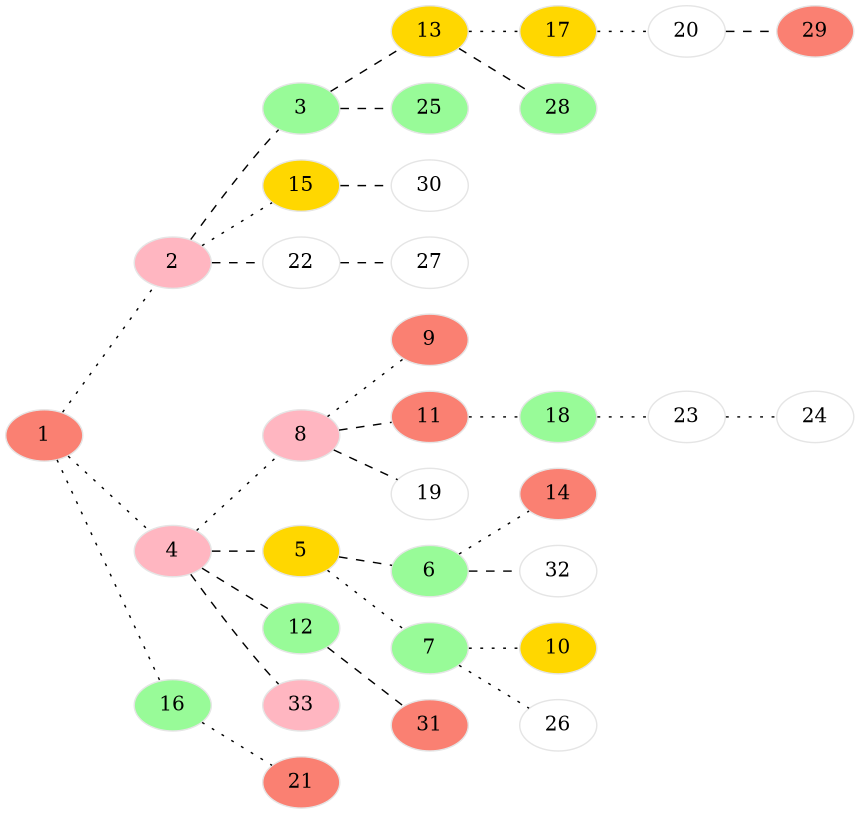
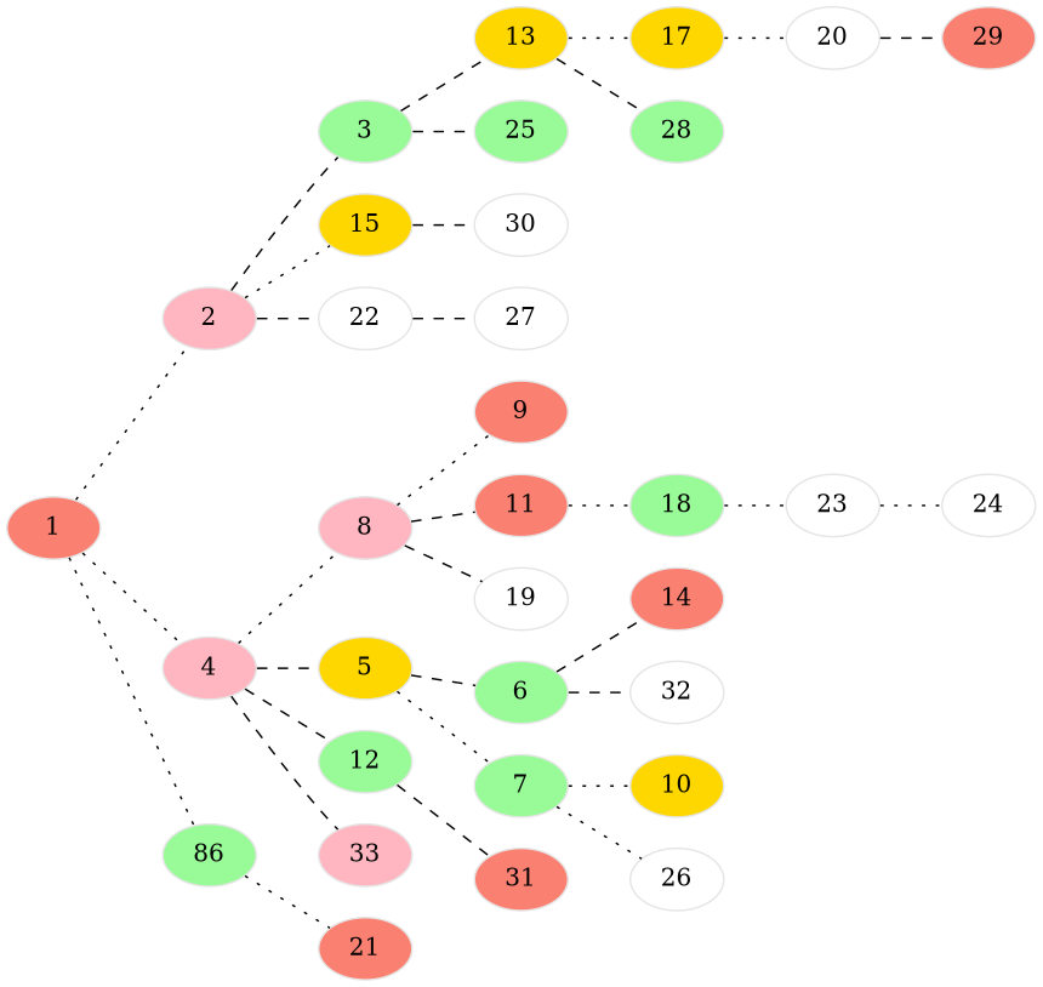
  graph {
    rankdir=LR
    node [color=gray90 fillcolor=white style=filled]
    edge [style=dashed weight=1.0]
    1 [fillcolor=salmon]
    2 [fillcolor=lightpink]
    4 [fillcolor=lightpink]
-   16 [fillcolor=palegreen]
+   16 [fillcolor=palegreen label=86]
    3 [fillcolor=palegreen]
    15 [fillcolor=gold]
    22
    8 [fillcolor=lightpink]
    5 [fillcolor=gold]
    12 [fillcolor=palegreen]
    33 [fillcolor=lightpink]
    21 [fillcolor=salmon]
    13 [fillcolor=gold]
    25 [fillcolor=palegreen]
    9 [fillcolor=salmon]
    11 [fillcolor=salmon]
    19
    30
    27
    17 [fillcolor=gold]
    28 [fillcolor=palegreen]
    6 [fillcolor=palegreen]
    7 [fillcolor=palegreen]
    31 [fillcolor=salmon]
    14 [fillcolor=salmon]
    32
    10 [fillcolor=gold]
    26
    18 [fillcolor=palegreen]
    23
    20
    29 [fillcolor=salmon]
    24
    1 -- 2 [style=dotted weight=2.0]
    1 -- 4 [style=dotted]
    1 -- 16 [style=dotted]
    2 -- 3
    2 -- 15 [style=dotted]
    2 -- 22
    4 -- 8 [style=dotted]
    4 -- 5
    4 -- 12
    4 -- 33
    16 -- 21 [style=dotted]
    3 -- 13
    3 -- 25
    15 -- 30
    22 -- 27
    8 -- 9 [style=dotted]
    8 -- 11
    8 -- 19
    5 -- 6
    5 -- 7 [style=dotted]
    12 -- 31
    13 -- 17 [style=dotted weight=2.0]
    13 -- 28
    11 -- 18 [style=dotted]
    17 -- 20 [style=dotted]
-   6 -- 14 [style=dotted]
+   6 -- 14
    6 -- 32
    7 -- 10 [style=dotted]
    7 -- 26 [style=dotted]
    18 -- 23 [style=dotted]
    23 -- 24 [style=dotted]
    20 -- 29
  }
